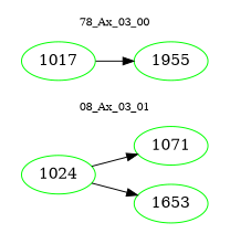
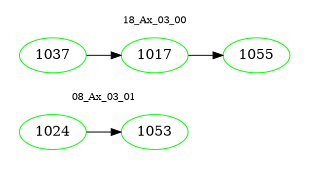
  digraph {
    rankdir=LR
    node [color=green]
    edge [color=black]
-   n1 [label=1653]
+   n1 [label=1053]
    n2 [label=1024]
-   n3 [label=1071]
+   n4 [label=1037]
    n5 [label=1017]
-   n6 [label=1955]
+   n6 [label=1055]
    subgraph cluster_1 {
      color=white
      fontsize=10
      label="08_Ax_03_01"
      n1
      n2
-     n3
    }
    subgraph cluster_2 {
      color=white
      fontsize=10
-     label="78_Ax_03_00"
+     label="18_Ax_03_00"
+     n4
      n5
      n6
    }
    n2 -> n1
-   n2 -> n3
+   n4 -> n5
    n5 -> n6
  }
